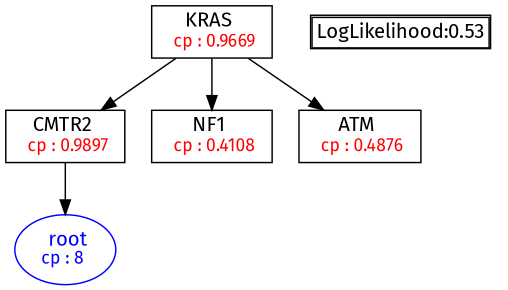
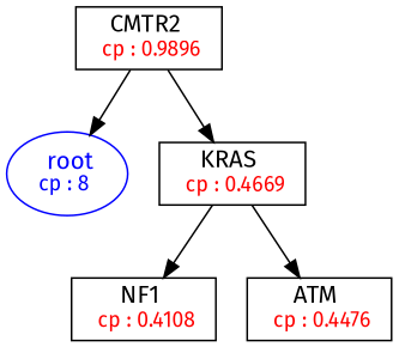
  digraph {
    fontname="Fira Sans"
    fontsize=10
    node [fontname="Fira Sans" shape=box]
    edge [fontname="Fira Sans"]
    n1 [color=Blue label=<<font color='Blue'> root</font><br/><font color='Blue' POINT-SIZE='12'>cp : 8 </font>> shape=oval]
-   n2 [label=<CMTR2 <br/> <font color='Red' POINT-SIZE='12'> cp : 0.9897 </font>>]
-   n3 [label=<KRAS <br/> <font color='Red' POINT-SIZE='12'> cp : 0.9669 </font>>]
+   n2 [label=<CMTR2 <br/> <font color='Red' POINT-SIZE='12'> cp : 0.9896 </font>>]
+   n3 [label=<KRAS <br/> <font color='Red' POINT-SIZE='12'> cp : 0.4669 </font>>]
    n4 [label=<NF1 <br/> <font color='Red' POINT-SIZE='12'> cp : 0.4108 </font>>]
-   n5 [label=<ATM <br/> <font color='Red' POINT-SIZE='12'> cp : 0.4876 </font>>]
-   n6 [label=<<TABLE BORDER="1" CELLBORDER="1" CELLSPACING="0" >     <TR><TD ALIGN="LEFT">LogLikelihood:0.53</TD></TR>     </TABLE>> shape=plaintext]
+   n5 [label=<ATM <br/> <font color='Red' POINT-SIZE='12'> cp : 0.4476 </font>>]
    n2 -> n1
-   n3 -> n2
+   n2 -> n3
    n3 -> n4
    n3 -> n5
  }
